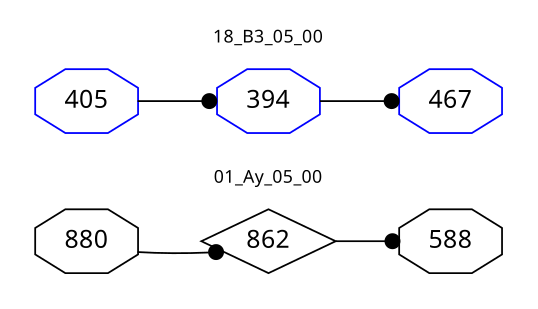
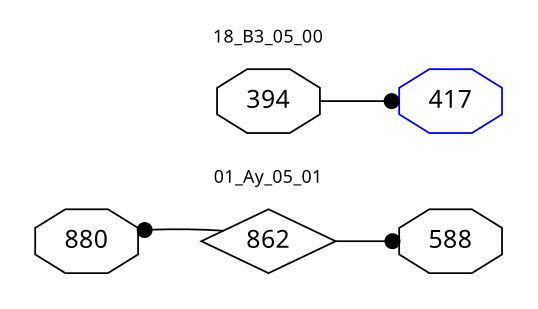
  digraph {
    fontname="Noto Sans"
    rankdir=LR
    node [color=black fontname="Noto Sans" shape=octagon]
    edge [arrowhead=dot color=black fontname="Noto Sans"]
    n1 [label=880]
    n2 [label=862 shape=diamond]
    n3 [label=588]
-   n4 [color=blue label=405]
-   n5 [color=blue label=394]
-   n6 [color=blue label=467]
+   n5 [label=394]
+   n6 [color=blue label=417]
    subgraph cluster_1 {
      color=white
      fontsize=10
-     label="01_Ay_05_00"
+     label="01_Ay_05_01"
      n1
      n2
      n3
    }
    subgraph cluster_2 {
      color=white
      fontsize=10
      label="18_B3_05_00"
-     n4
      n5
      n6
    }
-   n1 -> n2
+   n2 -> n1
    n2 -> n3
-   n4 -> n5
    n5 -> n6
  }
